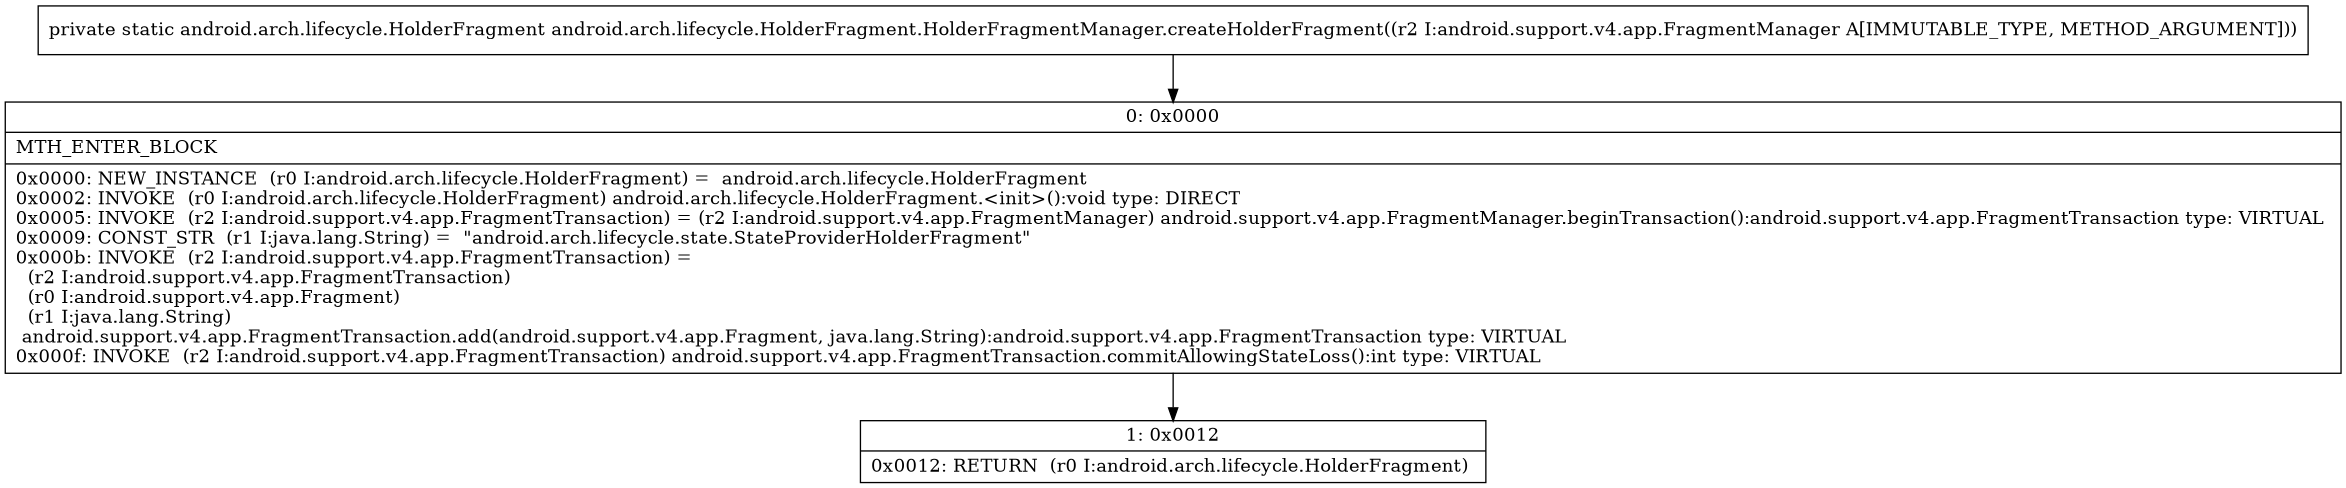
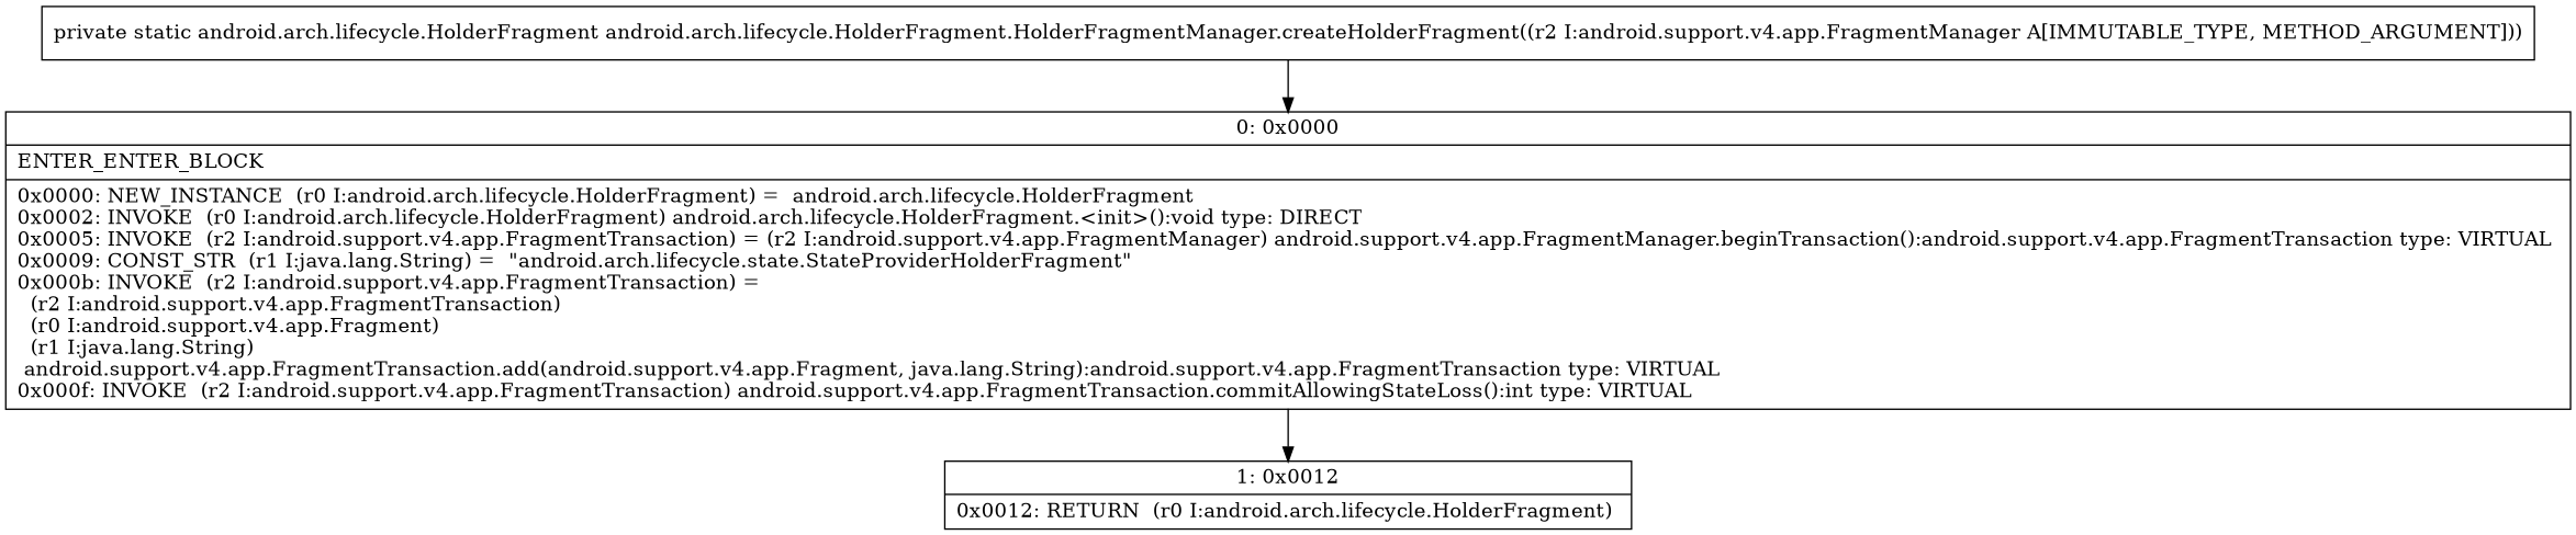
  digraph {
    node [shape=record]
-   n1 [label="{0\:\ 0x0000|MTH_ENTER_BLOCK\l|0x0000: NEW_INSTANCE  (r0 I:android.arch.lifecycle.HolderFragment) =  android.arch.lifecycle.HolderFragment \l0x0002: INVOKE  (r0 I:android.arch.lifecycle.HolderFragment) android.arch.lifecycle.HolderFragment.\<init\>():void type: DIRECT \l0x0005: INVOKE  (r2 I:android.support.v4.app.FragmentTransaction) = (r2 I:android.support.v4.app.FragmentManager) android.support.v4.app.FragmentManager.beginTransaction():android.support.v4.app.FragmentTransaction type: VIRTUAL \l0x0009: CONST_STR  (r1 I:java.lang.String) =  \"android.arch.lifecycle.state.StateProviderHolderFragment\" \l0x000b: INVOKE  (r2 I:android.support.v4.app.FragmentTransaction) = \l  (r2 I:android.support.v4.app.FragmentTransaction)\l  (r0 I:android.support.v4.app.Fragment)\l  (r1 I:java.lang.String)\l android.support.v4.app.FragmentTransaction.add(android.support.v4.app.Fragment, java.lang.String):android.support.v4.app.FragmentTransaction type: VIRTUAL \l0x000f: INVOKE  (r2 I:android.support.v4.app.FragmentTransaction) android.support.v4.app.FragmentTransaction.commitAllowingStateLoss():int type: VIRTUAL \l}"]
+   n1 [label="{0\:\ 0x0000|ENTER_ENTER_BLOCK\l|0x0000: NEW_INSTANCE  (r0 I:android.arch.lifecycle.HolderFragment) =  android.arch.lifecycle.HolderFragment \l0x0002: INVOKE  (r0 I:android.arch.lifecycle.HolderFragment) android.arch.lifecycle.HolderFragment.\<init\>():void type: DIRECT \l0x0005: INVOKE  (r2 I:android.support.v4.app.FragmentTransaction) = (r2 I:android.support.v4.app.FragmentManager) android.support.v4.app.FragmentManager.beginTransaction():android.support.v4.app.FragmentTransaction type: VIRTUAL \l0x0009: CONST_STR  (r1 I:java.lang.String) =  \"android.arch.lifecycle.state.StateProviderHolderFragment\" \l0x000b: INVOKE  (r2 I:android.support.v4.app.FragmentTransaction) = \l  (r2 I:android.support.v4.app.FragmentTransaction)\l  (r0 I:android.support.v4.app.Fragment)\l  (r1 I:java.lang.String)\l android.support.v4.app.FragmentTransaction.add(android.support.v4.app.Fragment, java.lang.String):android.support.v4.app.FragmentTransaction type: VIRTUAL \l0x000f: INVOKE  (r2 I:android.support.v4.app.FragmentTransaction) android.support.v4.app.FragmentTransaction.commitAllowingStateLoss():int type: VIRTUAL \l}"]
    n2 [label="{1\:\ 0x0012|0x0012: RETURN  (r0 I:android.arch.lifecycle.HolderFragment) \l}"]
    n3 [label="{private static android.arch.lifecycle.HolderFragment android.arch.lifecycle.HolderFragment.HolderFragmentManager.createHolderFragment((r2 I:android.support.v4.app.FragmentManager A[IMMUTABLE_TYPE, METHOD_ARGUMENT])) }"]
    n1 -> n2
    n3 -> n1
  }
